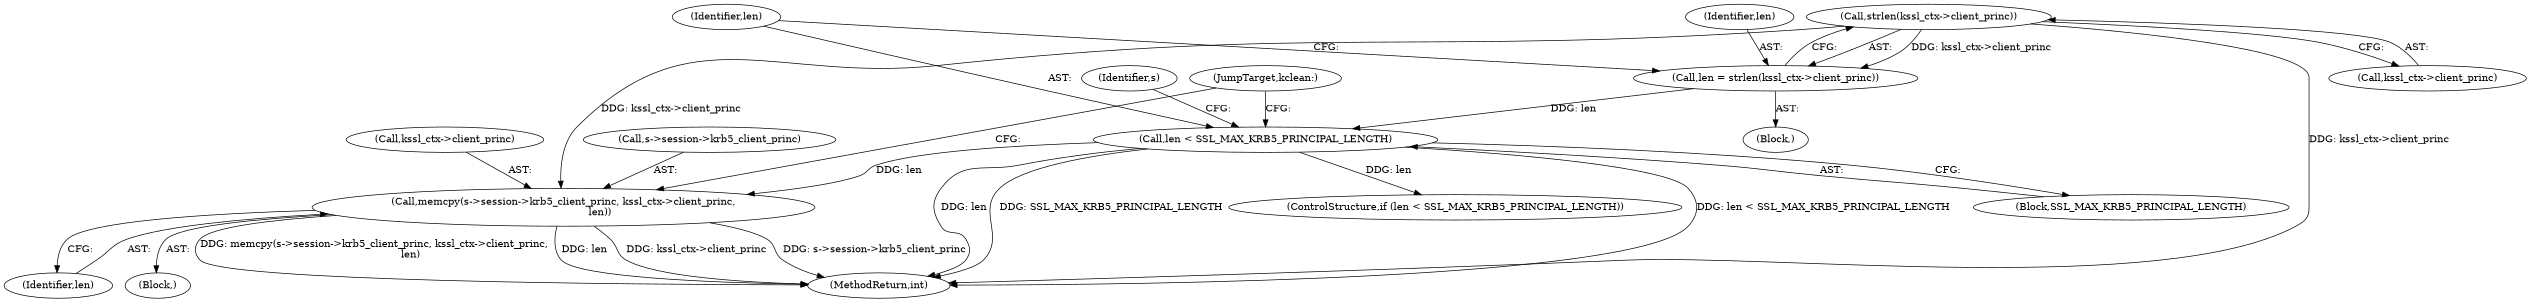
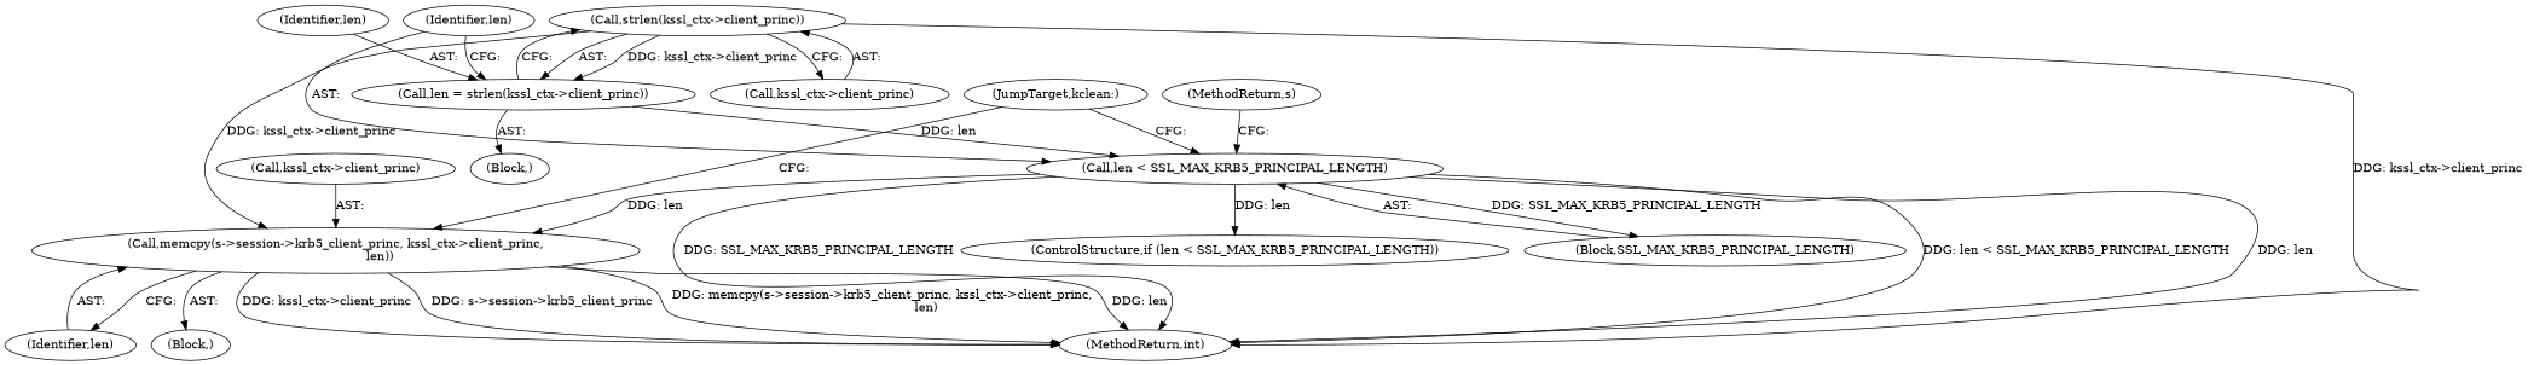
  digraph {
    n1 [label="(Call,memcpy(s->session->krb5_client_princ, kssl_ctx->client_princ,\n                       len))"]
    n2 [label="(Identifier,len)"]
    n3 [label="(MethodReturn,int)"]
    n4 [label="(Block,)"]
    n5 [label="(Call,strlen(kssl_ctx->client_princ))"]
    n6 [label="(Call,len = strlen(kssl_ctx->client_princ))"]
    n7 [label="(Call,kssl_ctx->client_princ)"]
    n8 [label="(Call,len < SSL_MAX_KRB5_PRINCIPAL_LENGTH)"]
    n9 [label="(Block,)"]
    n10 [label="(ControlStructure,if (len < SSL_MAX_KRB5_PRINCIPAL_LENGTH))"]
    n11 [label="(Block,SSL_MAX_KRB5_PRINCIPAL_LENGTH)"]
-   n12 [label="(Identifier,s)"]
+   n12 [label="(MethodReturn,s)"]
    n13 [label="(Identifier,len)"]
    n14 [label="(Identifier,len)"]
    n15 [label="(JumpTarget,kclean:)"]
    n16 [label="(Call,kssl_ctx->client_princ)"]
-   n17 [label="(Call,s->session->krb5_client_princ)"]
    n1 -> n2 [label="CFG: "]
    n1 -> n3 [label="DDG: kssl_ctx->client_princ"]
    n1 -> n3 [label="DDG: s->session->krb5_client_princ"]
    n1 -> n3 [label="DDG: memcpy(s->session->krb5_client_princ, kssl_ctx->client_princ,\n                       len)"]
    n1 -> n3 [label="DDG: len"]
    n1 -> n4 [label="AST: "]
    n2 -> n1 [label="AST: "]
    n5 -> n1 [label="DDG: kssl_ctx->client_princ"]
    n5 -> n3 [label="DDG: kssl_ctx->client_princ"]
    n5 -> n6 [label="AST: "]
    n5 -> n6 [label="DDG: kssl_ctx->client_princ"]
    n5 -> n7 [label="CFG: "]
    n6 -> n5 [label="CFG: "]
    n6 -> n8 [label="DDG: len"]
    n6 -> n9 [label="AST: "]
    n7 -> n5 [label="AST: "]
    n8 -> n1 [label="DDG: len"]
    n8 -> n3 [label="DDG: SSL_MAX_KRB5_PRINCIPAL_LENGTH"]
    n8 -> n3 [label="DDG: len < SSL_MAX_KRB5_PRINCIPAL_LENGTH"]
    n8 -> n3 [label="DDG: len"]
    n8 -> n10 [label="DDG: len"]
-   n8 -> n11 [label="CFG: "]
+   n8 -> n11 [label="DDG: SSL_MAX_KRB5_PRINCIPAL_LENGTH"]
    n11 -> n8 [label="AST: "]
    n12 -> n8 [label="CFG: "]
    n13 -> n6 [label="CFG: "]
    n13 -> n8 [label="AST: "]
    n14 -> n6 [label="AST: "]
    n15 -> n1 [label="CFG: "]
    n15 -> n8 [label="CFG: "]
    n16 -> n1 [label="AST: "]
-   n17 -> n1 [label="AST: "]
  }
